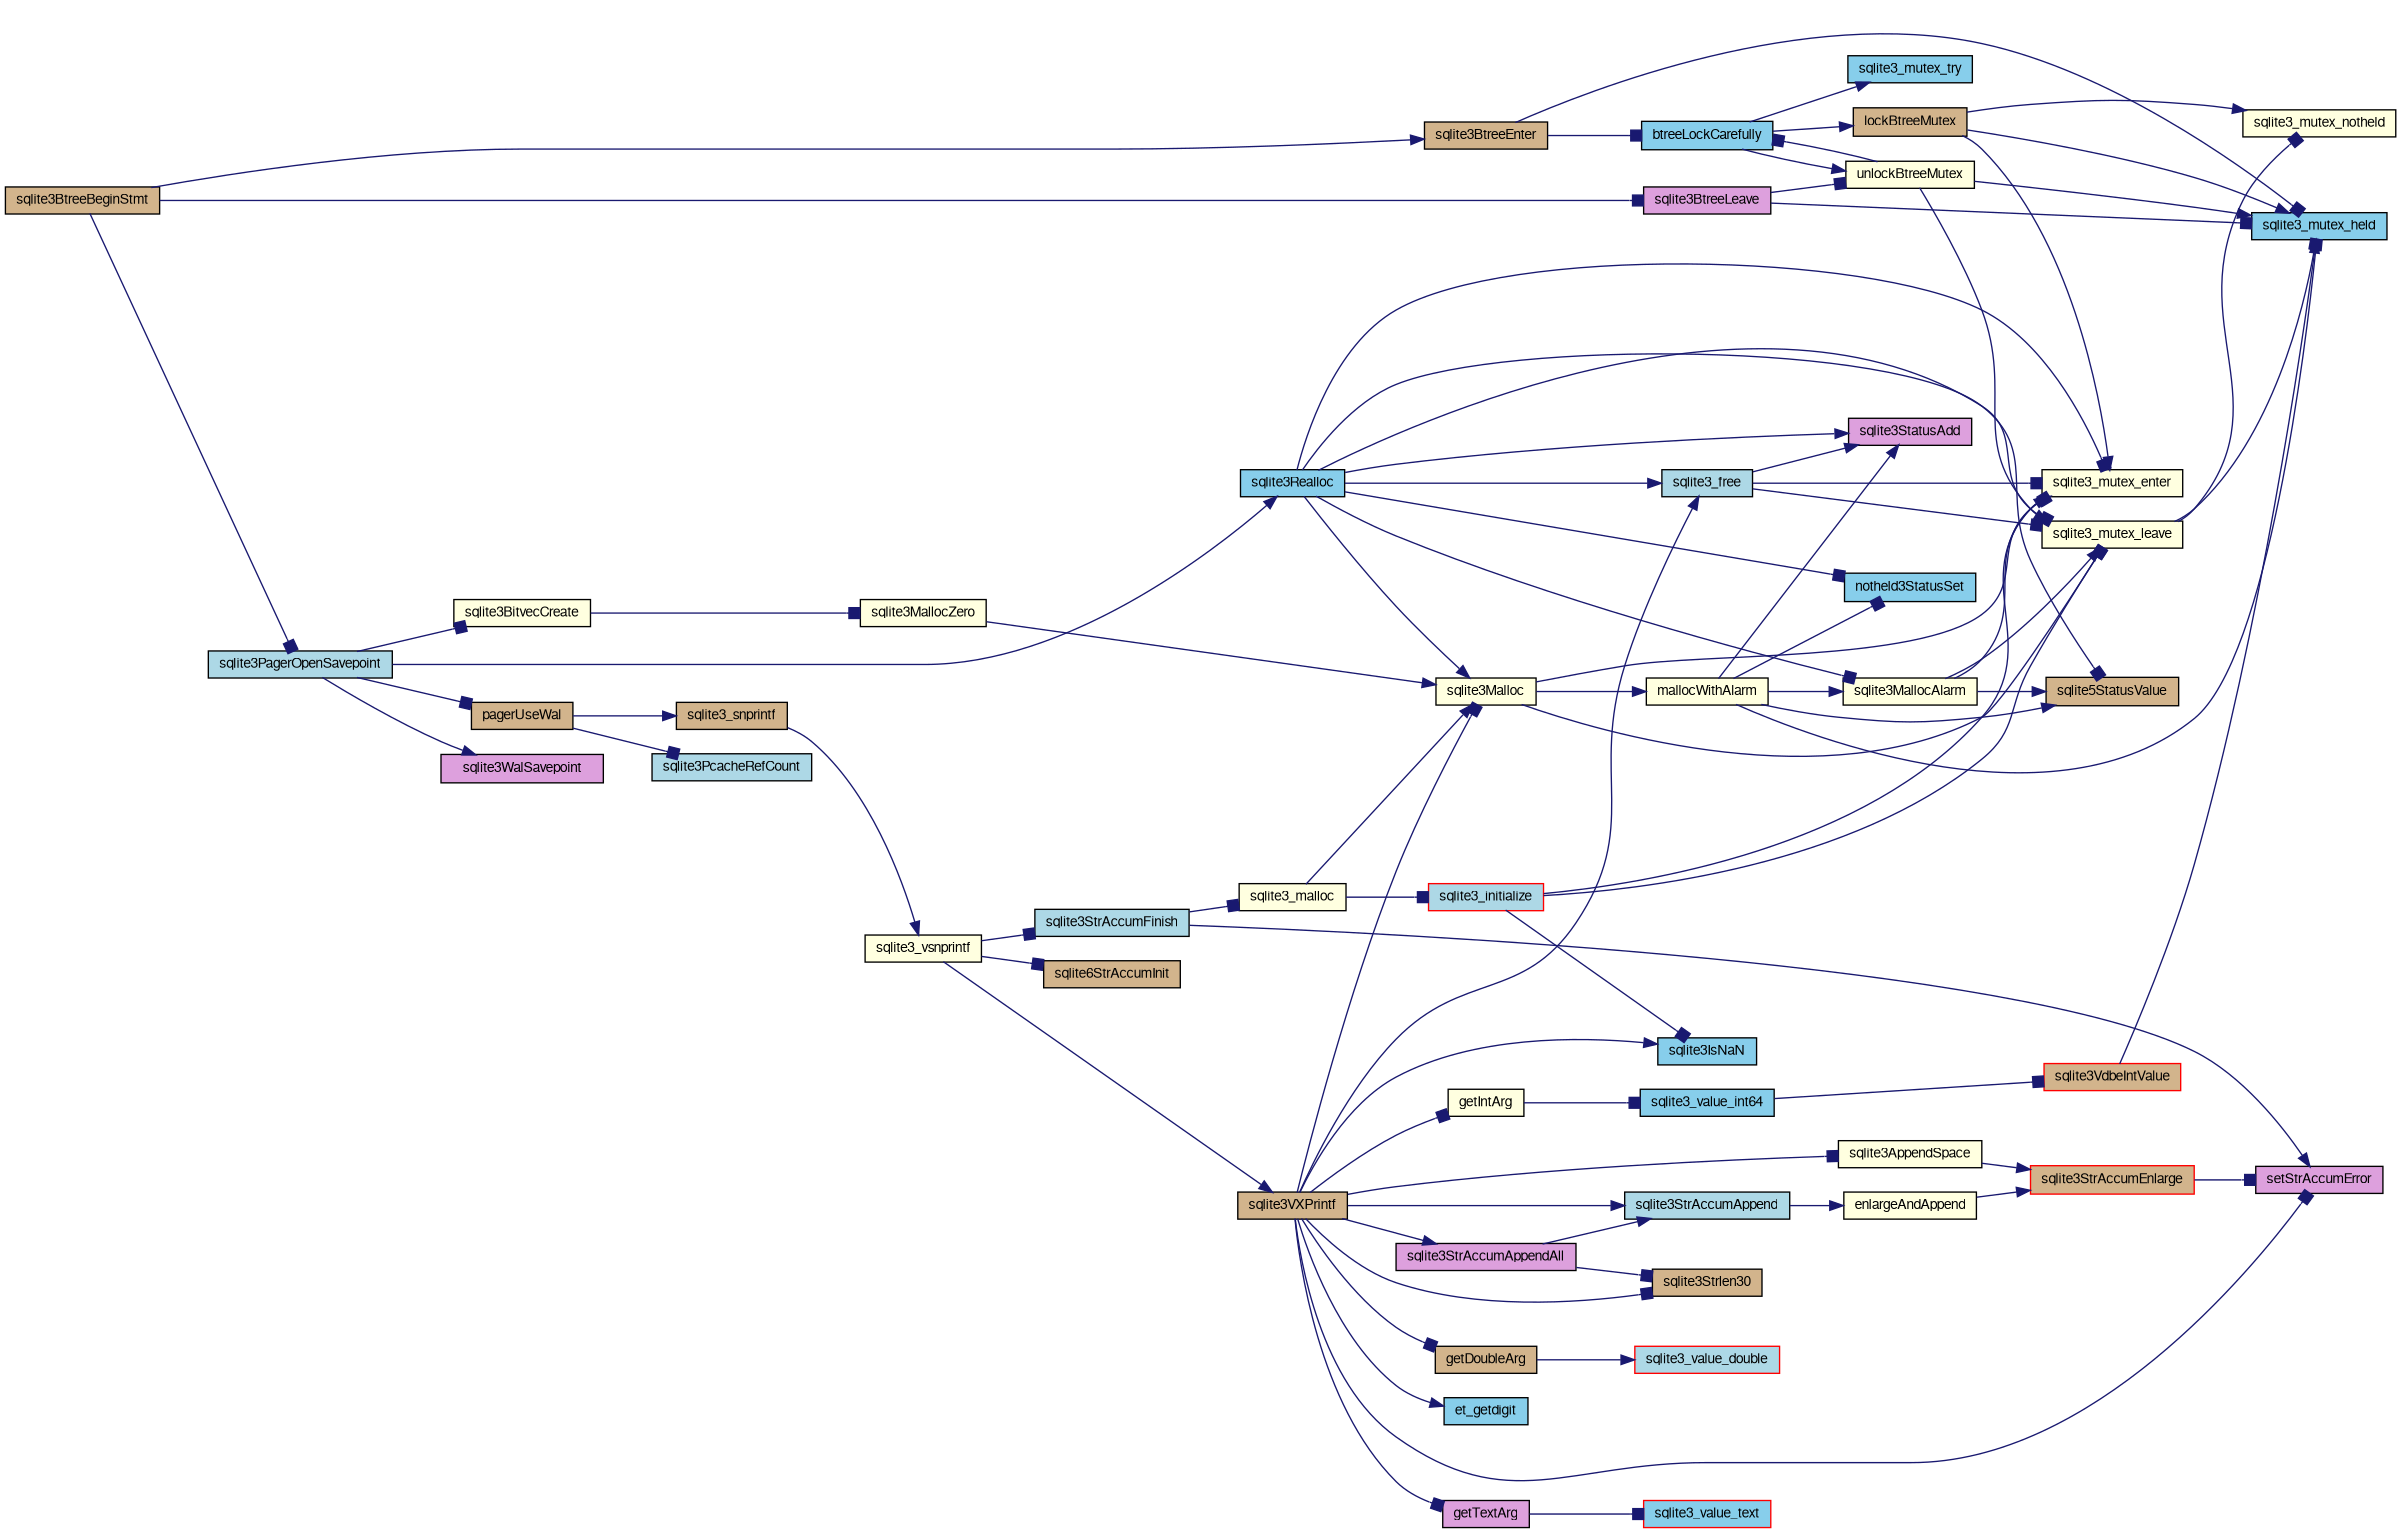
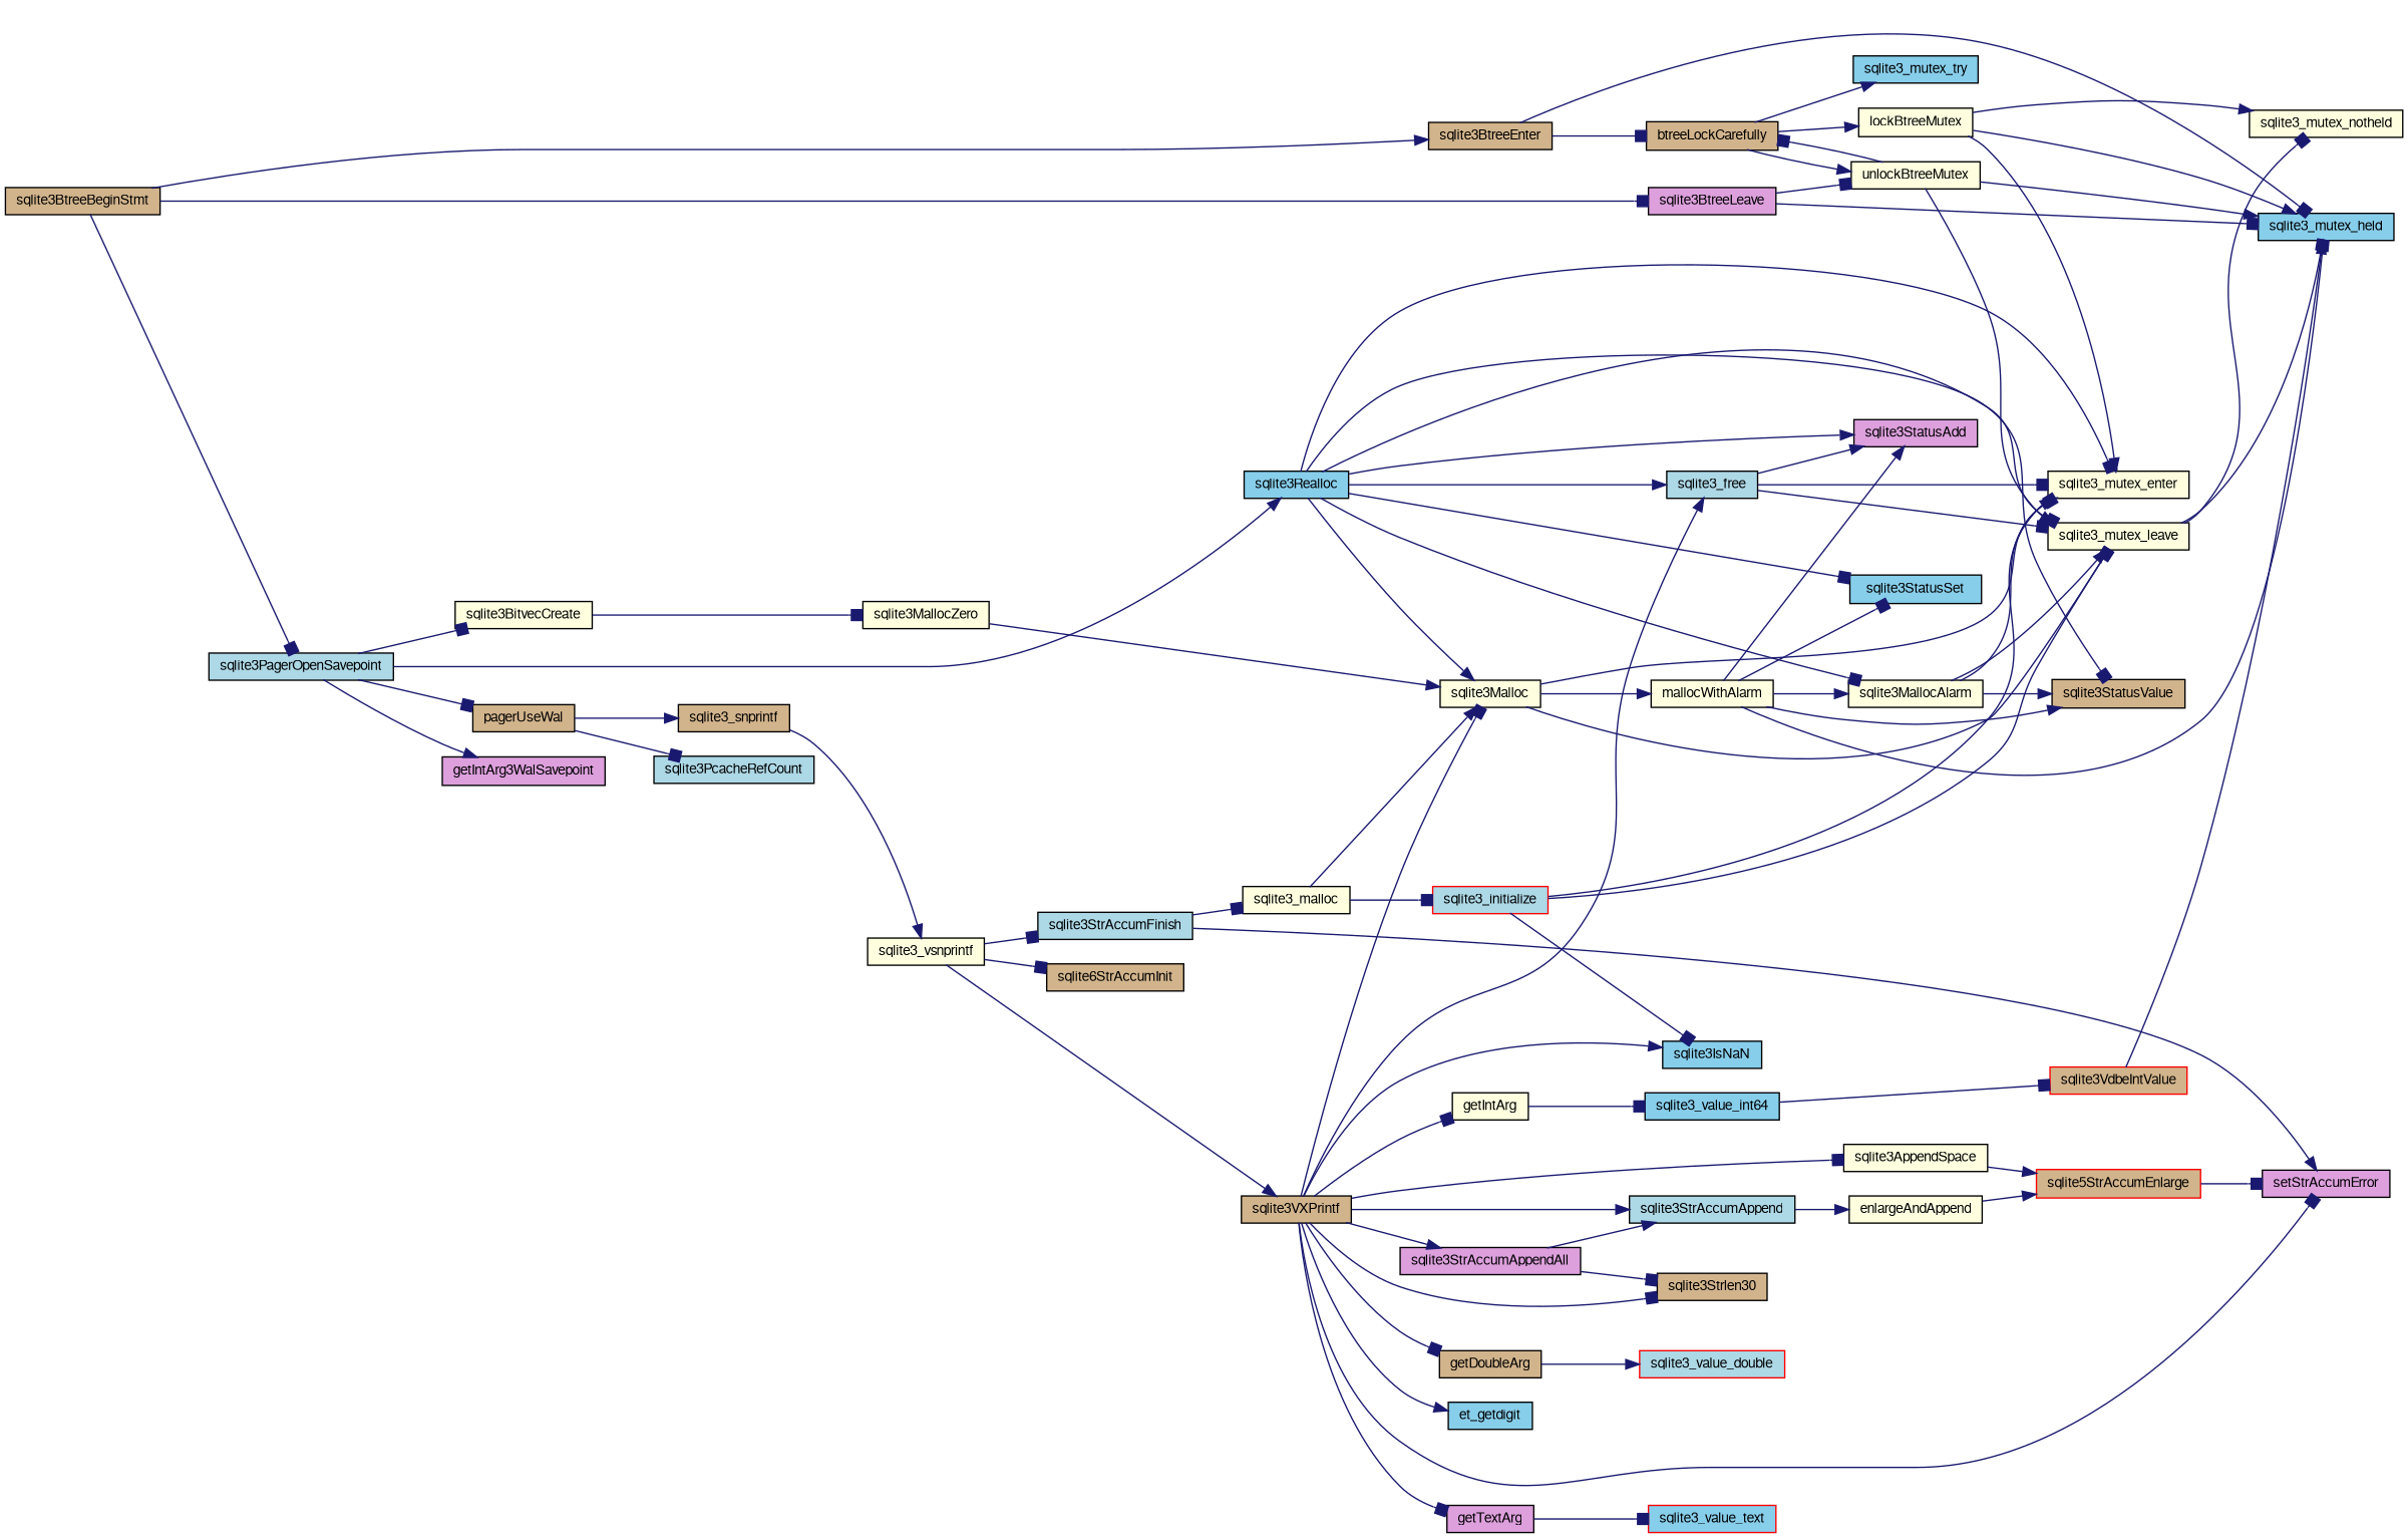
  digraph {
    rankdir=LR
    node [color=black fillcolor=lightyellow fontname=FreeSans fontsize=10 shape=record style=filled]
    edge [arrowhead=box color=midnightblue fontname=FreeSans fontsize=10 labelfontname=FreeSans labelfontsize=10 style=solid]
    n1 [fillcolor=tan fontcolor=black height=0.2 label=sqlite3BtreeBeginStmt width=0.4]
    n2 [fillcolor=tan height=0.2 label=sqlite3BtreeEnter width=0.4]
    n3 [fillcolor=lightblue height=0.2 label=sqlite3PagerOpenSavepoint width=0.4]
    n4 [fillcolor=plum height=0.2 label=sqlite3BtreeLeave width=0.4]
    n5 [fillcolor=skyblue height=0.2 label=sqlite3_mutex_held width=0.4]
-   n6 [fillcolor=skyblue height=0.2 label=btreeLockCarefully width=0.4]
+   n6 [fillcolor=tan height=0.2 label=btreeLockCarefully width=0.4]
    n7 [fillcolor=skyblue height=0.2 label=sqlite3Realloc width=0.4]
    n8 [height=0.2 label=sqlite3BitvecCreate width=0.4]
    n9 [fillcolor=tan height=0.2 label=pagerUseWal width=0.4]
-   n10 [fillcolor=plum height=0.2 label=sqlite3WalSavepoint width=0.4]
+   n10 [fillcolor=plum height=0.2 label=getIntArg3WalSavepoint width=0.4]
    n11 [height=0.2 label=unlockBtreeMutex width=0.4]
    n12 [fillcolor=skyblue height=0.2 label=sqlite3_mutex_try width=0.4]
-   n13 [fillcolor=tan height=0.2 label=lockBtreeMutex width=0.4]
+   n13 [height=0.2 label=lockBtreeMutex width=0.4]
    n14 [height=0.2 label=sqlite3_mutex_leave width=0.4]
    n15 [height=0.2 label=sqlite3_mutex_notheld width=0.4]
    n16 [height=0.2 label=sqlite3_mutex_enter width=0.4]
    n17 [height=0.2 label=sqlite3Malloc width=0.4]
-   n18 [fillcolor=skyblue height=0.2 label=notheld3StatusSet width=0.4]
-   n19 [fillcolor=tan height=0.2 label=sqlite5StatusValue width=0.4]
+   n18 [fillcolor=skyblue height=0.2 label=sqlite3StatusSet width=0.4]
+   n19 [fillcolor=tan height=0.2 label=sqlite3StatusValue width=0.4]
    n20 [height=0.2 label=sqlite3MallocAlarm width=0.4]
    n21 [fillcolor=plum height=0.2 label=sqlite3StatusAdd width=0.4]
    n22 [fillcolor=lightblue height=0.2 label=sqlite3_free width=0.4]
    n23 [height=0.2 label=sqlite3MallocZero width=0.4]
    n24 [fillcolor=lightblue height=0.2 label=sqlite3PcacheRefCount width=0.4]
    n25 [fillcolor=tan height=0.2 label=sqlite3_snprintf width=0.4]
    n26 [height=0.2 label=mallocWithAlarm width=0.4]
    n27 [height=0.2 label=sqlite3_vsnprintf width=0.4]
    n28 [fillcolor=tan height=0.2 label=sqlite6StrAccumInit width=0.4]
    n29 [fillcolor=tan height=0.2 label=sqlite3VXPrintf width=0.4]
    n30 [fillcolor=lightblue height=0.2 label=sqlite3StrAccumFinish width=0.4]
    n31 [fillcolor=lightblue height=0.2 label=sqlite3StrAccumAppend width=0.4]
    n32 [fillcolor=plum height=0.2 label=setStrAccumError width=0.4]
    n33 [height=0.2 label=getIntArg width=0.4]
    n34 [fillcolor=tan height=0.2 label=getDoubleArg width=0.4]
    n35 [fillcolor=skyblue height=0.2 label=sqlite3IsNaN width=0.4]
    n36 [fillcolor=tan height=0.2 label=sqlite3Strlen30 width=0.4]
    n37 [fillcolor=skyblue height=0.2 label=et_getdigit width=0.4]
    n38 [fillcolor=plum height=0.2 label=getTextArg width=0.4]
    n39 [fillcolor=plum height=0.2 label=sqlite3StrAccumAppendAll width=0.4]
    n40 [height=0.2 label=sqlite3AppendSpace width=0.4]
    n41 [height=0.2 label=sqlite3_malloc width=0.4]
    n42 [height=0.2 label=enlargeAndAppend width=0.4]
    n43 [fillcolor=skyblue height=0.2 label=sqlite3_value_int64 width=0.4]
    n44 [color=red fillcolor=lightblue height=0.2 label=sqlite3_value_double width=0.4]
    n45 [color=red fillcolor=skyblue height=0.2 label=sqlite3_value_text width=0.4]
-   n46 [color=red fillcolor=tan height=0.2 label=sqlite3StrAccumEnlarge width=0.4]
+   n46 [color=red fillcolor=tan height=0.2 label=sqlite5StrAccumEnlarge width=0.4]
    n47 [color=red fillcolor=tan height=0.2 label=sqlite3VdbeIntValue width=0.4]
    n48 [color=red fillcolor=lightblue height=0.2 label=sqlite3_initialize width=0.4]
    n1 -> n2 [arrowhead=normal]
    n1 -> n3
    n1 -> n4
    n2 -> n5
    n2 -> n6
    n3 -> n7 [arrowhead=normal]
    n3 -> n8
    n3 -> n9
    n3 -> n10 [arrowhead=normal]
    n4 -> n5
    n4 -> n11
    n6 -> n11 [arrowhead=normal]
    n6 -> n12 [arrowhead=normal]
    n6 -> n13 [arrowhead=normal]
    n7 -> n14
    n7 -> n16
    n7 -> n17 [arrowhead=normal]
    n7 -> n18
    n7 -> n19
    n7 -> n20
    n7 -> n21 [arrowhead=normal]
    n7 -> n22 [arrowhead=normal]
    n8 -> n23
    n9 -> n24
    n9 -> n25 [arrowhead=normal]
    n11 -> n5 [arrowhead=normal]
    n11 -> n6
    n11 -> n14 [arrowhead=normal]
    n13 -> n5 [arrowhead=normal]
    n13 -> n15 [arrowhead=normal]
    n13 -> n16 [arrowhead=normal]
    n14 -> n5
    n14 -> n15
    n17 -> n14
    n17 -> n16 [arrowhead=normal]
    n17 -> n26 [arrowhead=normal]
    n20 -> n14 [arrowhead=normal]
    n20 -> n16
    n20 -> n19 [arrowhead=normal]
    n22 -> n14
    n22 -> n16
    n22 -> n21 [arrowhead=normal]
    n23 -> n17 [arrowhead=normal]
    n25 -> n27 [arrowhead=normal]
    n26 -> n5
    n26 -> n18
    n26 -> n19 [arrowhead=normal]
    n26 -> n20 [arrowhead=normal]
    n26 -> n21 [arrowhead=normal]
    n27 -> n28
    n27 -> n29 [arrowhead=normal]
    n27 -> n30
    n29 -> n17
    n29 -> n22 [arrowhead=normal]
    n29 -> n31 [arrowhead=normal]
    n29 -> n32
    n29 -> n33
    n29 -> n34
    n29 -> n35 [arrowhead=normal]
    n29 -> n36
    n29 -> n37 [arrowhead=normal]
    n29 -> n38
    n29 -> n39 [arrowhead=normal]
    n29 -> n40
    n30 -> n32 [arrowhead=normal]
    n30 -> n41
    n31 -> n42 [arrowhead=normal]
    n33 -> n43
    n34 -> n44 [arrowhead=normal]
    n38 -> n45
    n39 -> n31 [arrowhead=normal]
    n39 -> n36
    n40 -> n46 [arrowhead=normal]
    n41 -> n17 [arrowhead=normal]
    n41 -> n48
    n42 -> n46 [arrowhead=normal]
    n43 -> n47
    n46 -> n32
    n47 -> n5 [arrowhead=normal]
    n48 -> n14
    n48 -> n16 [arrowhead=normal]
    n48 -> n35
  }
